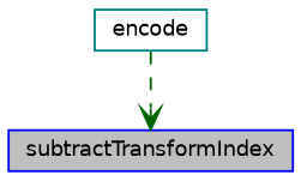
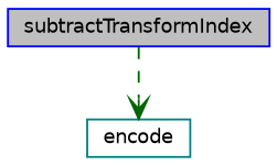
  digraph {
    rankdir=TB
    node [fontname=Helvetica fontsize=10 shape=record]
    n1 [color=blue fillcolor=grey75 fontcolor=black height=0.2 label=subtractTransformIndex style=filled width=0.4]
    n2 [color=teal height=0.2 label=encode width=0.4]
-   n2 -> n1 [color=darkgreen fontname=Helvetica fontsize=10 labelfontname=Helvetica labelfontsize=10 style=dashed arrowhead=vee]
+   n1 -> n2 [color=darkgreen fontname=Helvetica fontsize=10 labelfontname=Helvetica labelfontsize=10 style=dashed arrowhead=vee]
  }
